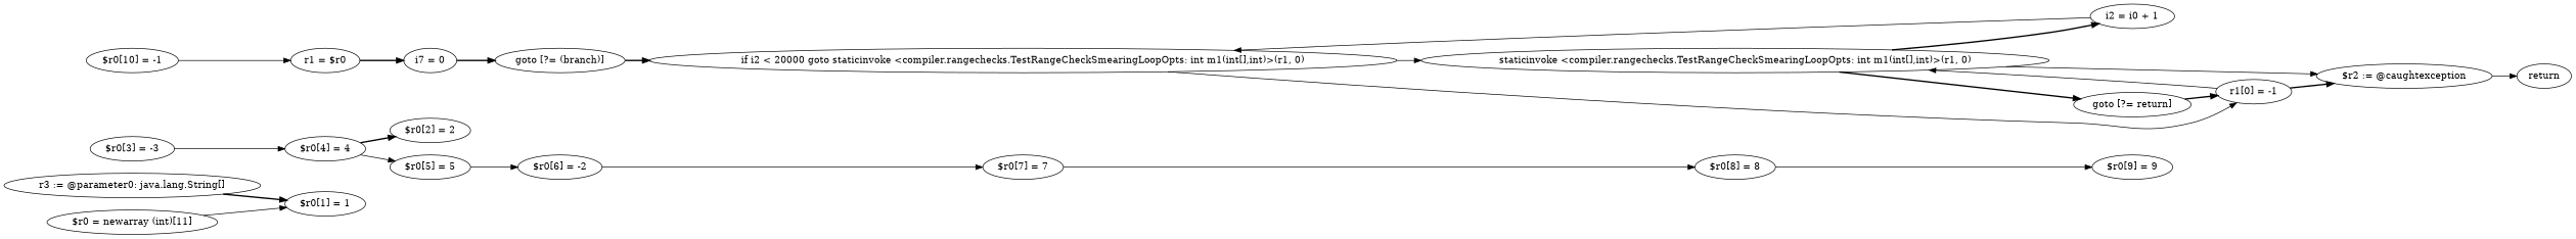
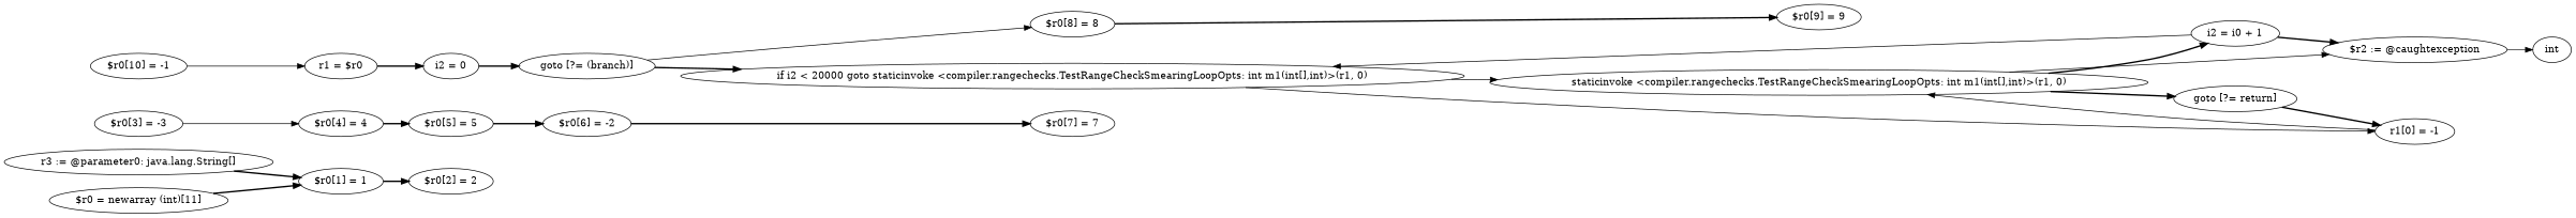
  digraph {
    rankdir=LR
    edge [style=solid]
    "r3 := @parameter0: java.lang.String[]"
    "$r0[1] = 1"
    "$r0 = newarray (int)[11]"
    "$r0[2] = 2"
    "$r0[3] = -3"
    "$r0[4] = 4"
    "$r0[5] = 5"
    "$r0[6] = -2"
    "$r0[7] = 7"
    "$r0[8] = 8"
    "$r0[9] = 9"
    "$r0[10] = -1"
    "r1 = $r0"
-   "i2 = 0" [label="i7 = 0"]
+   "i2 = 0"
    "goto [?= (branch)]"
    "if i2 < 20000 goto staticinvoke <compiler.rangechecks.TestRangeCheckSmearingLoopOpts: int m1(int[],int)>(r1, 0)"
    "staticinvoke <compiler.rangechecks.TestRangeCheckSmearingLoopOpts: int m1(int[],int)>(r1, 0)"
    "r1[0] = -1"
    n19 [label="i2 = i0 + 1"]
    "goto [?= return]"
    "$r2 := @caughtexception"
-   return
+   return [label=int]
    "r3 := @parameter0: java.lang.String[]" -> "$r0[1] = 1" [style=bold]
-   "$r0[4] = 4" -> "$r0[2] = 2" [style=bold]
-   "$r0 = newarray (int)[11]" -> "$r0[1] = 1"
+   "$r0[1] = 1" -> "$r0[2] = 2" [style=bold]
+   "$r0 = newarray (int)[11]" -> "$r0[1] = 1" [style=bold]
    "$r0[3] = -3" -> "$r0[4] = 4"
-   "$r0[4] = 4" -> "$r0[5] = 5"
-   "$r0[5] = 5" -> "$r0[6] = -2"
-   "$r0[6] = -2" -> "$r0[7] = 7"
-   "$r0[7] = 7" -> "$r0[8] = 8"
-   "$r0[8] = 8" -> "$r0[9] = 9"
+   "$r0[4] = 4" -> "$r0[5] = 5" [style=bold]
+   "$r0[5] = 5" -> "$r0[6] = -2" [style=bold]
+   "$r0[6] = -2" -> "$r0[7] = 7" [style=bold]
+   "goto [?= (branch)]" -> "$r0[8] = 8"
+   "$r0[8] = 8" -> "$r0[9] = 9" [style=bold]
    "$r0[10] = -1" -> "r1 = $r0"
    "r1 = $r0" -> "i2 = 0" [style=bold]
    "i2 = 0" -> "goto [?= (branch)]" [style=bold]
    "goto [?= (branch)]" -> "if i2 < 20000 goto staticinvoke <compiler.rangechecks.TestRangeCheckSmearingLoopOpts: int m1(int[],int)>(r1, 0)" [style=bold]
    "if i2 < 20000 goto staticinvoke <compiler.rangechecks.TestRangeCheckSmearingLoopOpts: int m1(int[],int)>(r1, 0)" -> "staticinvoke <compiler.rangechecks.TestRangeCheckSmearingLoopOpts: int m1(int[],int)>(r1, 0)"
    "if i2 < 20000 goto staticinvoke <compiler.rangechecks.TestRangeCheckSmearingLoopOpts: int m1(int[],int)>(r1, 0)" -> "r1[0] = -1"
    "staticinvoke <compiler.rangechecks.TestRangeCheckSmearingLoopOpts: int m1(int[],int)>(r1, 0)" -> n19 [style=bold]
    "staticinvoke <compiler.rangechecks.TestRangeCheckSmearingLoopOpts: int m1(int[],int)>(r1, 0)" -> "goto [?= return]" [style=bold]
    "staticinvoke <compiler.rangechecks.TestRangeCheckSmearingLoopOpts: int m1(int[],int)>(r1, 0)" -> "$r2 := @caughtexception"
    "r1[0] = -1" -> "staticinvoke <compiler.rangechecks.TestRangeCheckSmearingLoopOpts: int m1(int[],int)>(r1, 0)"
-   "r1[0] = -1" -> "$r2 := @caughtexception" [style=bold]
+   n19 -> "$r2 := @caughtexception" [style=bold]
    n19 -> "if i2 < 20000 goto staticinvoke <compiler.rangechecks.TestRangeCheckSmearingLoopOpts: int m1(int[],int)>(r1, 0)"
    "goto [?= return]" -> "r1[0] = -1" [style=bold]
    "$r2 := @caughtexception" -> return
  }
